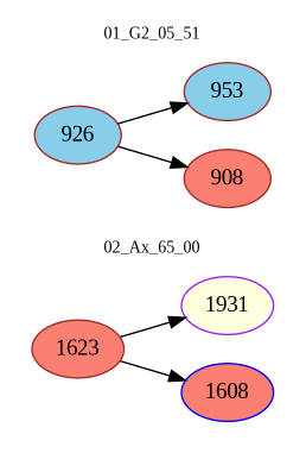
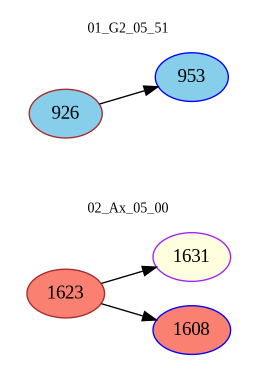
  digraph {
    fontname="Liberation Serif"
    rankdir=LR
    node [color=brown fillcolor=salmon fontname="Liberation Serif" style=filled]
    edge [color=black fontname="Liberation Serif"]
    n1 [label=1623]
    n2 [color=blue label=1608]
-   n3 [color=purple fillcolor=lightyellow label=1931]
+   n3 [color=purple fillcolor=lightyellow label=1631]
    n4 [fillcolor=skyblue label=926]
-   n5 [label=908]
-   n6 [fillcolor=skyblue label=953]
+   n6 [color=blue fillcolor=skyblue label=953]
    subgraph cluster_1 {
      color=white
      fontsize=10
-     label="02_Ax_65_00"
+     label="02_Ax_05_00"
      n1
      n2
      n3
    }
    subgraph cluster_2 {
      color=white
      fontsize=10
      label="01_G2_05_51"
      n4
-     n5
      n6
    }
    n1 -> n2
    n1 -> n3
-   n4 -> n5
    n4 -> n6
  }
